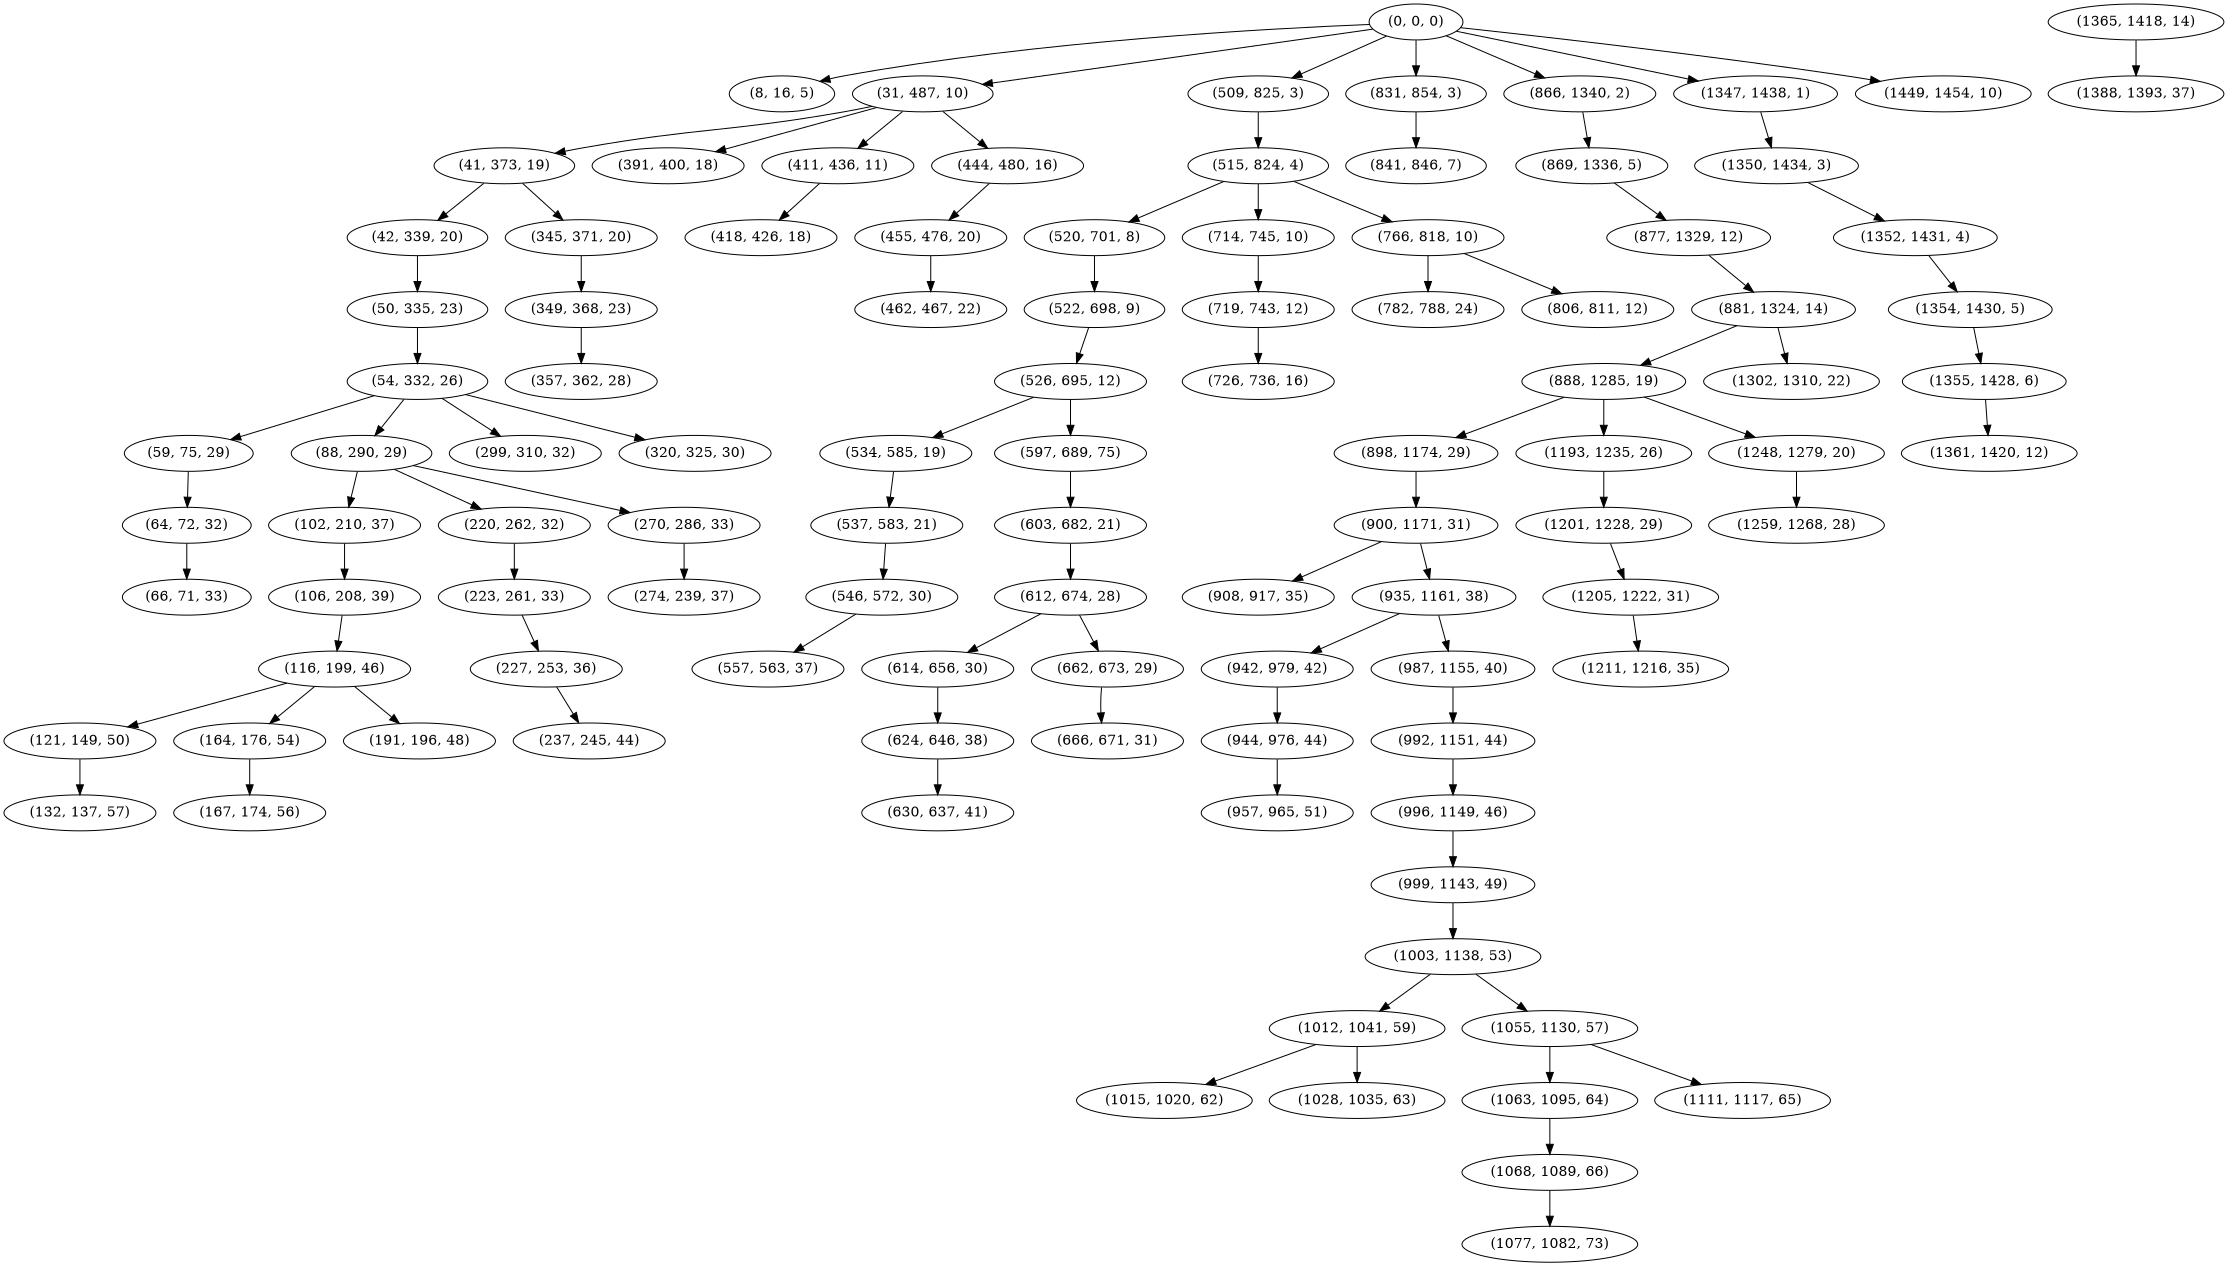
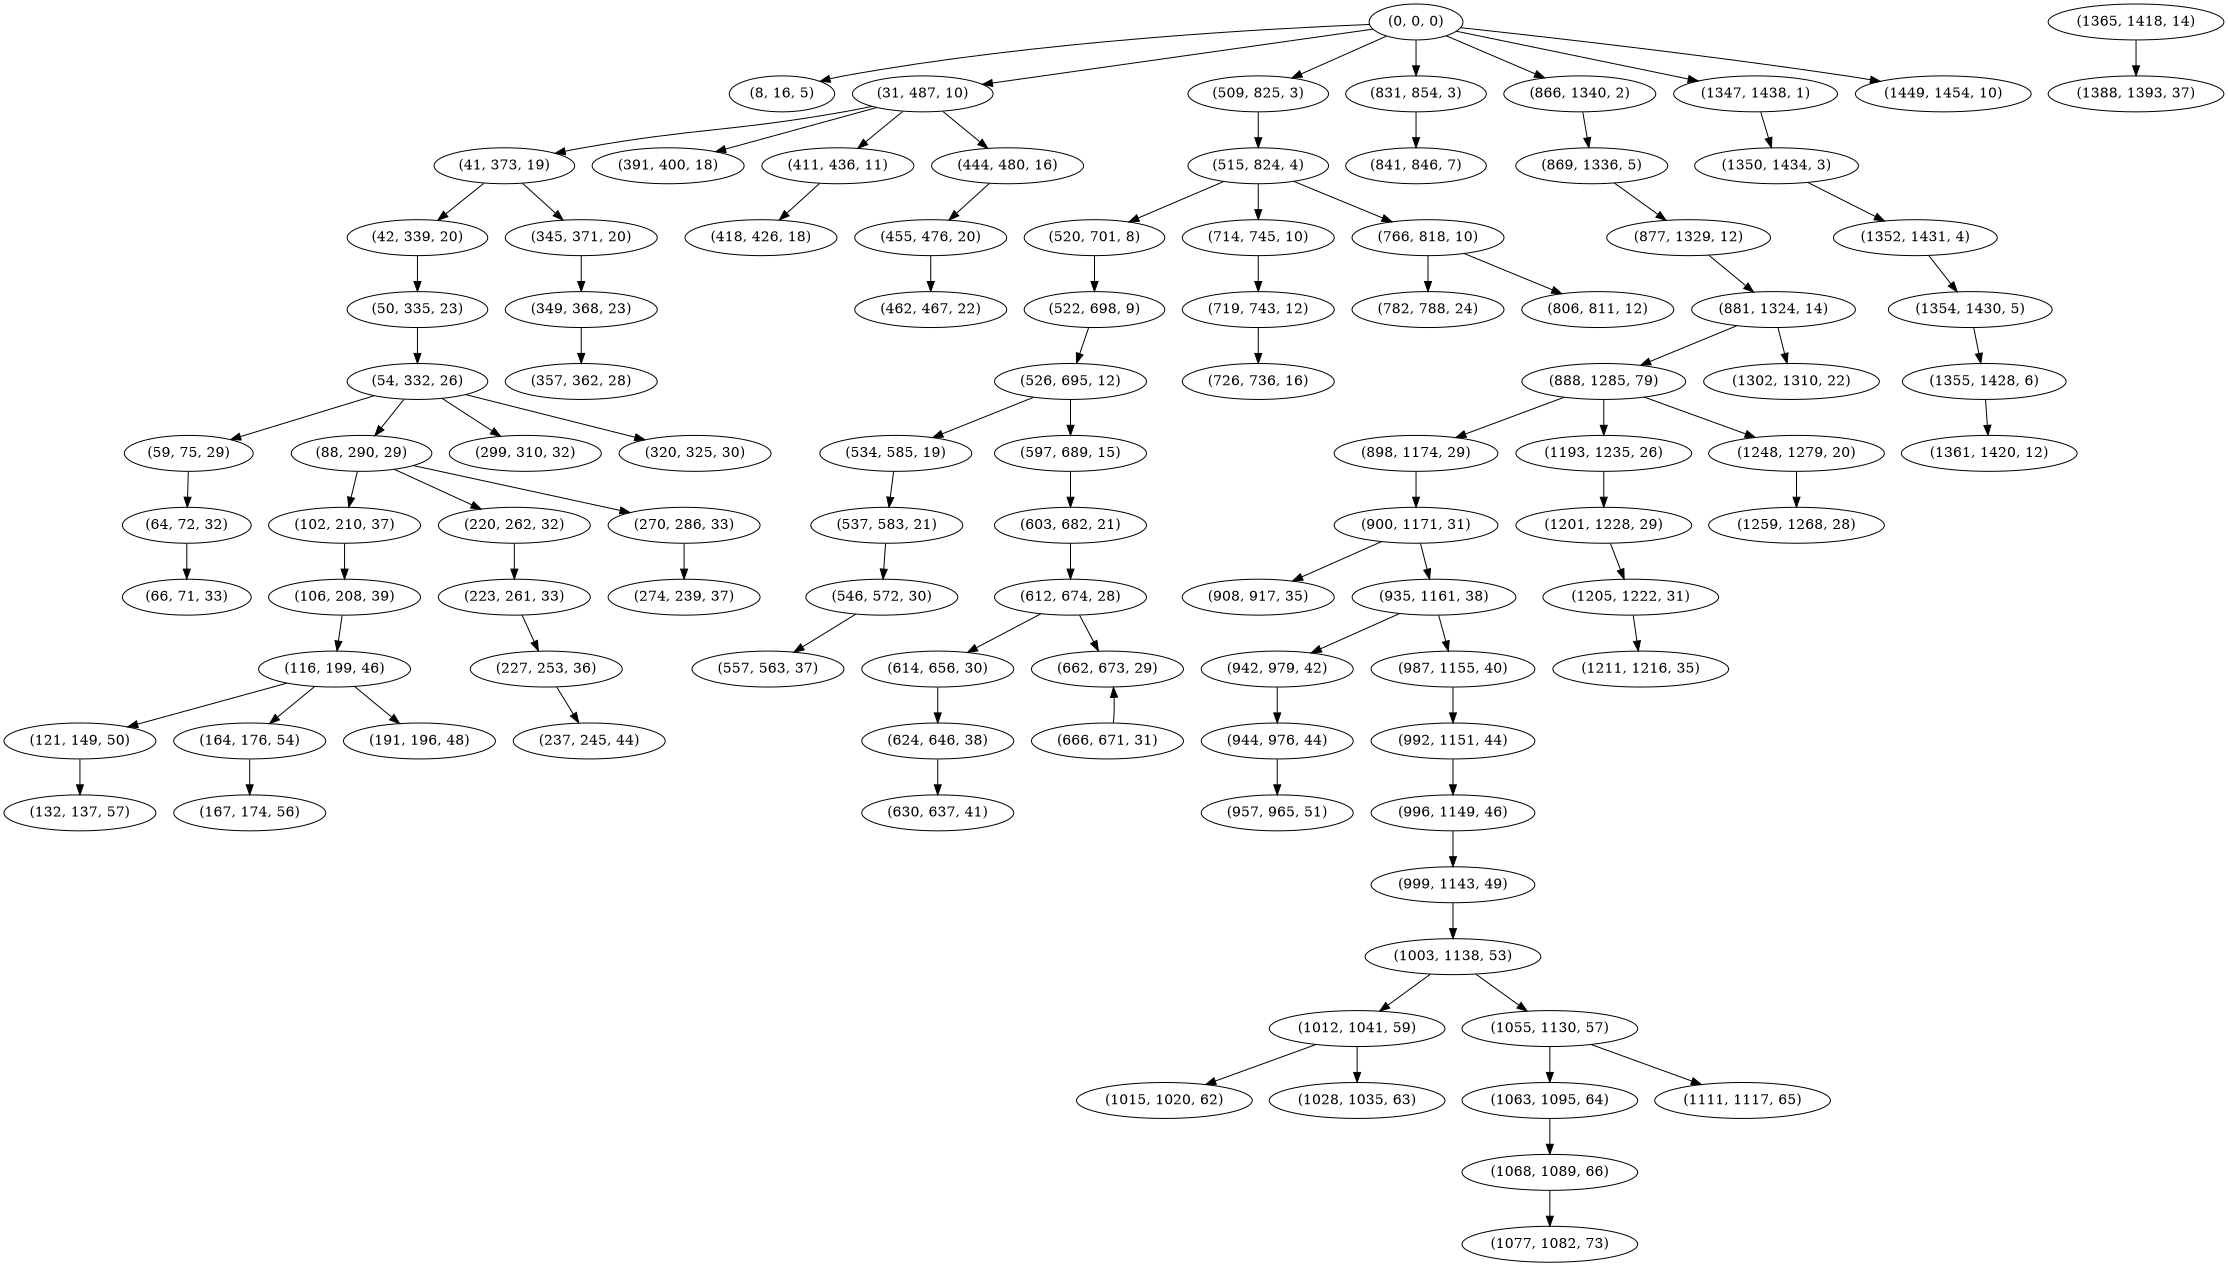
  digraph {
    "(0, 0, 0)"
    "(8, 16, 5)"
    "(31, 487, 10)"
    "(509, 825, 3)"
    "(831, 854, 3)"
    "(866, 1340, 2)"
    "(1347, 1438, 1)"
    "(1449, 1454, 10)"
    "(41, 373, 19)"
    "(391, 400, 18)"
    "(411, 436, 11)"
    "(444, 480, 16)"
    "(515, 824, 4)"
    "(841, 846, 7)"
    "(869, 1336, 5)"
    "(1350, 1434, 3)"
    "(42, 339, 20)"
    "(345, 371, 20)"
    "(418, 426, 18)"
    "(455, 476, 20)"
    "(50, 335, 23)"
    "(349, 368, 23)"
    "(54, 332, 26)"
    "(59, 75, 29)"
    "(88, 290, 29)"
    "(299, 310, 32)"
    "(320, 325, 30)"
    "(64, 72, 32)"
    "(102, 210, 37)"
    "(220, 262, 32)"
    "(270, 286, 33)"
    "(66, 71, 33)"
    "(106, 208, 39)"
    "(223, 261, 33)"
    n35 [label="(274, 239, 37)"]
    "(116, 199, 46)"
    "(121, 149, 50)"
    "(164, 176, 54)"
    "(191, 196, 48)"
    "(132, 137, 57)"
    "(167, 174, 56)"
    "(227, 253, 36)"
    "(237, 245, 44)"
    "(357, 362, 28)"
    "(462, 467, 22)"
    "(520, 701, 8)"
    "(714, 745, 10)"
    "(766, 818, 10)"
    "(522, 698, 9)"
    "(719, 743, 12)"
    "(782, 788, 24)"
    "(806, 811, 12)"
    "(526, 695, 12)"
    "(534, 585, 19)"
-   "(597, 689, 15)" [label="(597, 689, 75)"]
+   "(597, 689, 15)"
    "(537, 583, 21)"
    "(603, 682, 21)"
    "(546, 572, 30)"
    "(557, 563, 37)"
    "(612, 674, 28)"
    "(614, 656, 30)"
    "(662, 673, 29)"
    "(624, 646, 38)"
    "(666, 671, 31)"
    "(630, 637, 41)"
    "(726, 736, 16)"
    "(877, 1329, 12)"
    "(881, 1324, 14)"
-   "(888, 1285, 19)"
+   "(888, 1285, 19)" [label="(888, 1285, 79)"]
    "(1302, 1310, 22)"
    "(898, 1174, 29)"
    "(1193, 1235, 26)"
    "(1248, 1279, 20)"
    "(900, 1171, 31)"
    "(1201, 1228, 29)"
    "(1259, 1268, 28)"
    "(908, 917, 35)"
    "(935, 1161, 38)"
    "(942, 979, 42)"
    "(987, 1155, 40)"
    "(944, 976, 44)"
    "(992, 1151, 44)"
    "(957, 965, 51)"
    "(996, 1149, 46)"
    "(999, 1143, 49)"
    "(1003, 1138, 53)"
    "(1012, 1041, 59)"
    "(1055, 1130, 57)"
    "(1015, 1020, 62)"
    "(1028, 1035, 63)"
    "(1063, 1095, 64)"
    "(1111, 1117, 65)"
    "(1068, 1089, 66)"
    "(1077, 1082, 73)"
    "(1205, 1222, 31)"
    "(1211, 1216, 35)"
    "(1352, 1431, 4)"
    "(1354, 1430, 5)"
    "(1355, 1428, 6)"
    "(1361, 1420, 12)"
    "(1365, 1418, 14)"
    "(1388, 1393, 37)"
    "(0, 0, 0)" -> "(8, 16, 5)"
    "(0, 0, 0)" -> "(31, 487, 10)"
    "(0, 0, 0)" -> "(509, 825, 3)"
    "(0, 0, 0)" -> "(831, 854, 3)"
    "(0, 0, 0)" -> "(866, 1340, 2)"
    "(0, 0, 0)" -> "(1347, 1438, 1)"
    "(0, 0, 0)" -> "(1449, 1454, 10)"
    "(31, 487, 10)" -> "(41, 373, 19)"
    "(31, 487, 10)" -> "(391, 400, 18)"
    "(31, 487, 10)" -> "(411, 436, 11)"
    "(31, 487, 10)" -> "(444, 480, 16)"
    "(509, 825, 3)" -> "(515, 824, 4)"
    "(831, 854, 3)" -> "(841, 846, 7)"
    "(866, 1340, 2)" -> "(869, 1336, 5)"
    "(1347, 1438, 1)" -> "(1350, 1434, 3)"
    "(41, 373, 19)" -> "(42, 339, 20)"
    "(41, 373, 19)" -> "(345, 371, 20)"
    "(411, 436, 11)" -> "(418, 426, 18)"
    "(444, 480, 16)" -> "(455, 476, 20)"
    "(515, 824, 4)" -> "(520, 701, 8)"
    "(515, 824, 4)" -> "(714, 745, 10)"
    "(515, 824, 4)" -> "(766, 818, 10)"
    "(869, 1336, 5)" -> "(877, 1329, 12)"
    "(1350, 1434, 3)" -> "(1352, 1431, 4)"
    "(42, 339, 20)" -> "(50, 335, 23)"
    "(345, 371, 20)" -> "(349, 368, 23)"
    "(455, 476, 20)" -> "(462, 467, 22)"
    "(50, 335, 23)" -> "(54, 332, 26)"
    "(349, 368, 23)" -> "(357, 362, 28)"
    "(54, 332, 26)" -> "(59, 75, 29)"
    "(54, 332, 26)" -> "(88, 290, 29)"
    "(54, 332, 26)" -> "(299, 310, 32)"
    "(54, 332, 26)" -> "(320, 325, 30)"
    "(59, 75, 29)" -> "(64, 72, 32)"
    "(88, 290, 29)" -> "(102, 210, 37)"
    "(88, 290, 29)" -> "(220, 262, 32)"
    "(88, 290, 29)" -> "(270, 286, 33)"
    "(64, 72, 32)" -> "(66, 71, 33)"
    "(102, 210, 37)" -> "(106, 208, 39)"
    "(220, 262, 32)" -> "(223, 261, 33)"
    "(270, 286, 33)" -> n35
    "(106, 208, 39)" -> "(116, 199, 46)"
    "(223, 261, 33)" -> "(227, 253, 36)"
    "(116, 199, 46)" -> "(121, 149, 50)"
    "(116, 199, 46)" -> "(164, 176, 54)"
    "(116, 199, 46)" -> "(191, 196, 48)"
    "(121, 149, 50)" -> "(132, 137, 57)"
    "(164, 176, 54)" -> "(167, 174, 56)"
    "(227, 253, 36)" -> "(237, 245, 44)"
    "(520, 701, 8)" -> "(522, 698, 9)"
    "(714, 745, 10)" -> "(719, 743, 12)"
    "(766, 818, 10)" -> "(782, 788, 24)"
    "(766, 818, 10)" -> "(806, 811, 12)"
    "(522, 698, 9)" -> "(526, 695, 12)"
    "(719, 743, 12)" -> "(726, 736, 16)"
    "(526, 695, 12)" -> "(534, 585, 19)"
    "(526, 695, 12)" -> "(597, 689, 15)"
    "(534, 585, 19)" -> "(537, 583, 21)"
    "(597, 689, 15)" -> "(603, 682, 21)"
    "(537, 583, 21)" -> "(546, 572, 30)"
    "(603, 682, 21)" -> "(612, 674, 28)"
    "(546, 572, 30)" -> "(557, 563, 37)"
    "(612, 674, 28)" -> "(614, 656, 30)"
    "(612, 674, 28)" -> "(662, 673, 29)"
    "(614, 656, 30)" -> "(624, 646, 38)"
-   "(662, 673, 29)" -> "(666, 671, 31)"
+   "(666, 671, 31)" -> "(662, 673, 29)"
    "(624, 646, 38)" -> "(630, 637, 41)"
    "(877, 1329, 12)" -> "(881, 1324, 14)"
    "(881, 1324, 14)" -> "(888, 1285, 19)"
    "(881, 1324, 14)" -> "(1302, 1310, 22)"
    "(888, 1285, 19)" -> "(898, 1174, 29)"
    "(888, 1285, 19)" -> "(1193, 1235, 26)"
    "(888, 1285, 19)" -> "(1248, 1279, 20)"
    "(898, 1174, 29)" -> "(900, 1171, 31)"
    "(1193, 1235, 26)" -> "(1201, 1228, 29)"
    "(1248, 1279, 20)" -> "(1259, 1268, 28)"
    "(900, 1171, 31)" -> "(908, 917, 35)"
    "(900, 1171, 31)" -> "(935, 1161, 38)"
    "(1201, 1228, 29)" -> "(1205, 1222, 31)"
    "(935, 1161, 38)" -> "(942, 979, 42)"
    "(935, 1161, 38)" -> "(987, 1155, 40)"
    "(942, 979, 42)" -> "(944, 976, 44)"
    "(987, 1155, 40)" -> "(992, 1151, 44)"
    "(944, 976, 44)" -> "(957, 965, 51)"
    "(992, 1151, 44)" -> "(996, 1149, 46)"
    "(996, 1149, 46)" -> "(999, 1143, 49)"
    "(999, 1143, 49)" -> "(1003, 1138, 53)"
    "(1003, 1138, 53)" -> "(1012, 1041, 59)"
    "(1003, 1138, 53)" -> "(1055, 1130, 57)"
    "(1012, 1041, 59)" -> "(1015, 1020, 62)"
    "(1012, 1041, 59)" -> "(1028, 1035, 63)"
    "(1055, 1130, 57)" -> "(1063, 1095, 64)"
    "(1055, 1130, 57)" -> "(1111, 1117, 65)"
    "(1063, 1095, 64)" -> "(1068, 1089, 66)"
    "(1068, 1089, 66)" -> "(1077, 1082, 73)"
    "(1205, 1222, 31)" -> "(1211, 1216, 35)"
    "(1352, 1431, 4)" -> "(1354, 1430, 5)"
    "(1354, 1430, 5)" -> "(1355, 1428, 6)"
    "(1355, 1428, 6)" -> "(1361, 1420, 12)"
    "(1365, 1418, 14)" -> "(1388, 1393, 37)"
  }
